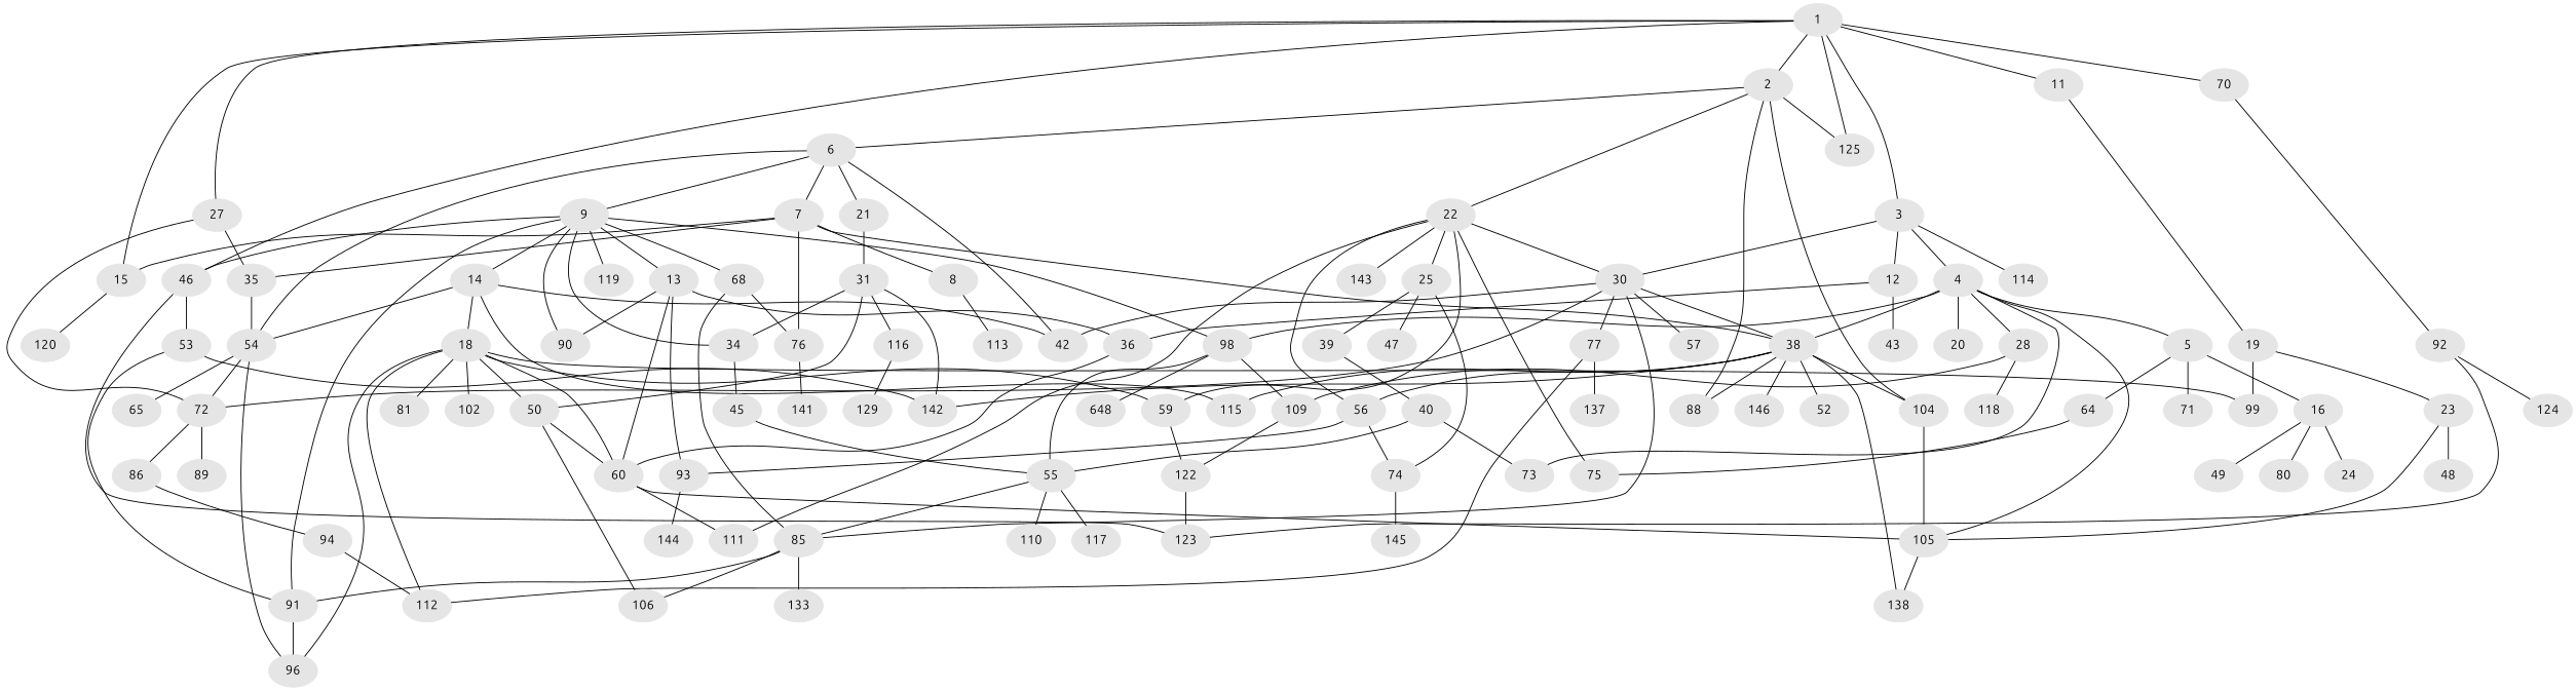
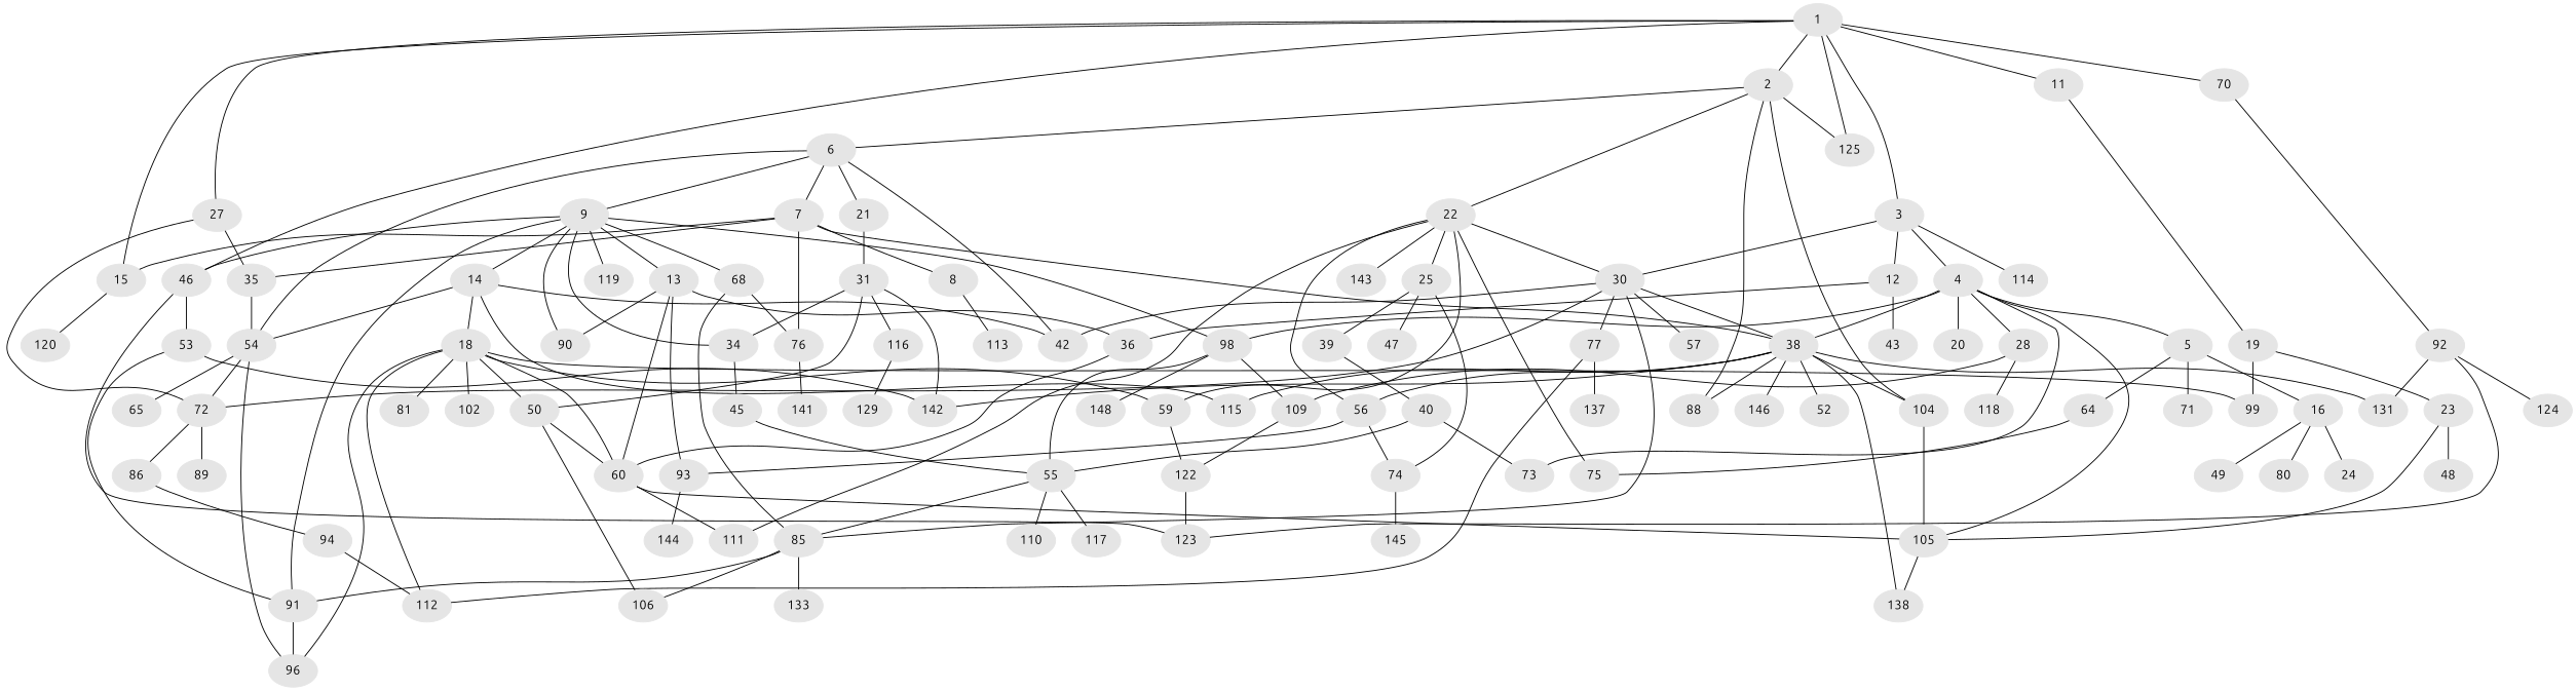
  graph {
    fontname=Ubuntu
    node [color=gray90 fontname=Ubuntu style=filled]
    edge [fontname=Ubuntu]
    1 [super="+10"]
    2
    3 [super="+84"]
    11 [super="+17"]
    15 [super="+97"]
    27 [super="+136"]
    46 [super="+51"]
    70 [super="+126"]
    125
    6
    22 [super="+26"]
    88
    104 [super="+149"]
    4 [super="+41"]
    12
    30 [super="+33"]
    114
    19 [super="+135"]
    120
    35
    72 [super="+121"]
    53 [super="+66"]
    123
    92
    7 [super="+107"]
    9 [super="+62"]
    21
    42
    54 [super="+127"]
    59 [super="+101"]
    25 [super="+32"]
    56 [super="+83"]
    75
    111
    143
    105 [super="+147"]
    5
    20
    28
    38 [super="+95"]
    73 [super="+79"]
    98 [super="+108"]
    36 [super="+139"]
    43 [super="+61"]
    57
    77
    85 [super="+128"]
    16
    64
    71
    109
    118
    115
    142
    52
+   131
    138
    146
-   148 [label=648]
+   148
    55 [super="+58"]
    24
    49
    80
    8 [super="+82"]
    76 [super="+100"]
    13 [super="+44"]
    14 [super="+67"]
    34
    68
    90
    91 [super="+132"]
    119
    31 [super="+103"]
    96
    65
    113
    141
    60
    93
    18 [super="+69"]
    45 [super="+78"]
    99
    23
    144
    81
    102
    112 [super="+134"]
    50
    122
    48
    116
    39 [super="+63"]
    47
    74 [super="+140"]
    40 [super="+87"]
    145
    86
    89
    137
    106 [super="+130"]
    133
    129
    110
    117
    124
    94
    1 -- 2
    1 -- 3
    1 -- 11
    1 -- 15
    1 -- 27
    1 -- 46
    1 -- 70
    1 -- 125
    2 -- 125
    2 -- 6
    2 -- 22
    2 -- 88
    2 -- 104
    3 -- 4
    3 -- 12
    3 -- 30
    3 -- 114
    11 -- 19
    15 -- 120
    27 -- 35
    27 -- 72
    46 -- 53
    46 -- 123
    70 -- 92
    6 -- 7
    6 -- 9
    6 -- 21
    6 -- 42
    6 -- 54
    22 -- 30
    22 -- 59
    22 -- 25
    22 -- 56
    22 -- 75
    22 -- 111
    22 -- 143
    104 -- 105
    4 -- 105
    4 -- 5
    4 -- 20
    4 -- 28
    4 -- 38
    4 -- 73
    4 -- 98
    12 -- 36
    12 -- 43
    30 -- 72
    30 -- 42
    30 -- 38
    30 -- 57
    30 -- 77
    30 -- 85
    19 -- 99
    19 -- 23
    35 -- 54
    72 -- 86
    72 -- 89
    53 -- 142
    53 -- 91
    92 -- 123
+   92 -- 131
    92 -- 124
    7 -- 15
    7 -- 35
    7 -- 38
    7 -- 8
    7 -- 76
    9 -- 46
    9 -- 98
    9 -- 13
    9 -- 14
    9 -- 34
    9 -- 68
    9 -- 90
    9 -- 91
    9 -- 119
    21 -- 31
    54 -- 72
    54 -- 96
    54 -- 65
    59 -- 122
    25 -- 39
    25 -- 47
    25 -- 74
    56 -- 93
    56 -- 74
    105 -- 138
    5 -- 16
    5 -- 64
    5 -- 71
    28 -- 109
    28 -- 118
    38 -- 88
    38 -- 104
    38 -- 56
    38 -- 115
    38 -- 142
    38 -- 52
+   38 -- 131
    38 -- 138
    38 -- 146
    98 -- 109
    98 -- 148
    98 -- 55 [weight=2]
    36 -- 60
    77 -- 112
    77 -- 137
    85 -- 91
    85 -- 106
    85 -- 133
    16 -- 24
    16 -- 49
    16 -- 80
    64 -- 75
    109 -- 122
    55 -- 85
    55 -- 110
    55 -- 117
    8 -- 113
    76 -- 141
    13 -- 36
    13 -- 90
    13 -- 60
    13 -- 93
    14 -- 42
    14 -- 54
    14 -- 115
    14 -- 18
    34 -- 45
    68 -- 85
    68 -- 76
    91 -- 96
    31 -- 142
    31 -- 34
    31 -- 50
    31 -- 116
    60 -- 111
    60 -- 105
    93 -- 144
    18 -- 59
    18 -- 96
    18 -- 60
    18 -- 99
    18 -- 81
    18 -- 102
    18 -- 112
    18 -- 50
    45 -- 55
    23 -- 105
    23 -- 48
    50 -- 60
    50 -- 106
    122 -- 123
    116 -- 129
    39 -- 40
    74 -- 145
    40 -- 73
    40 -- 55
    86 -- 94
    94 -- 112
  }
